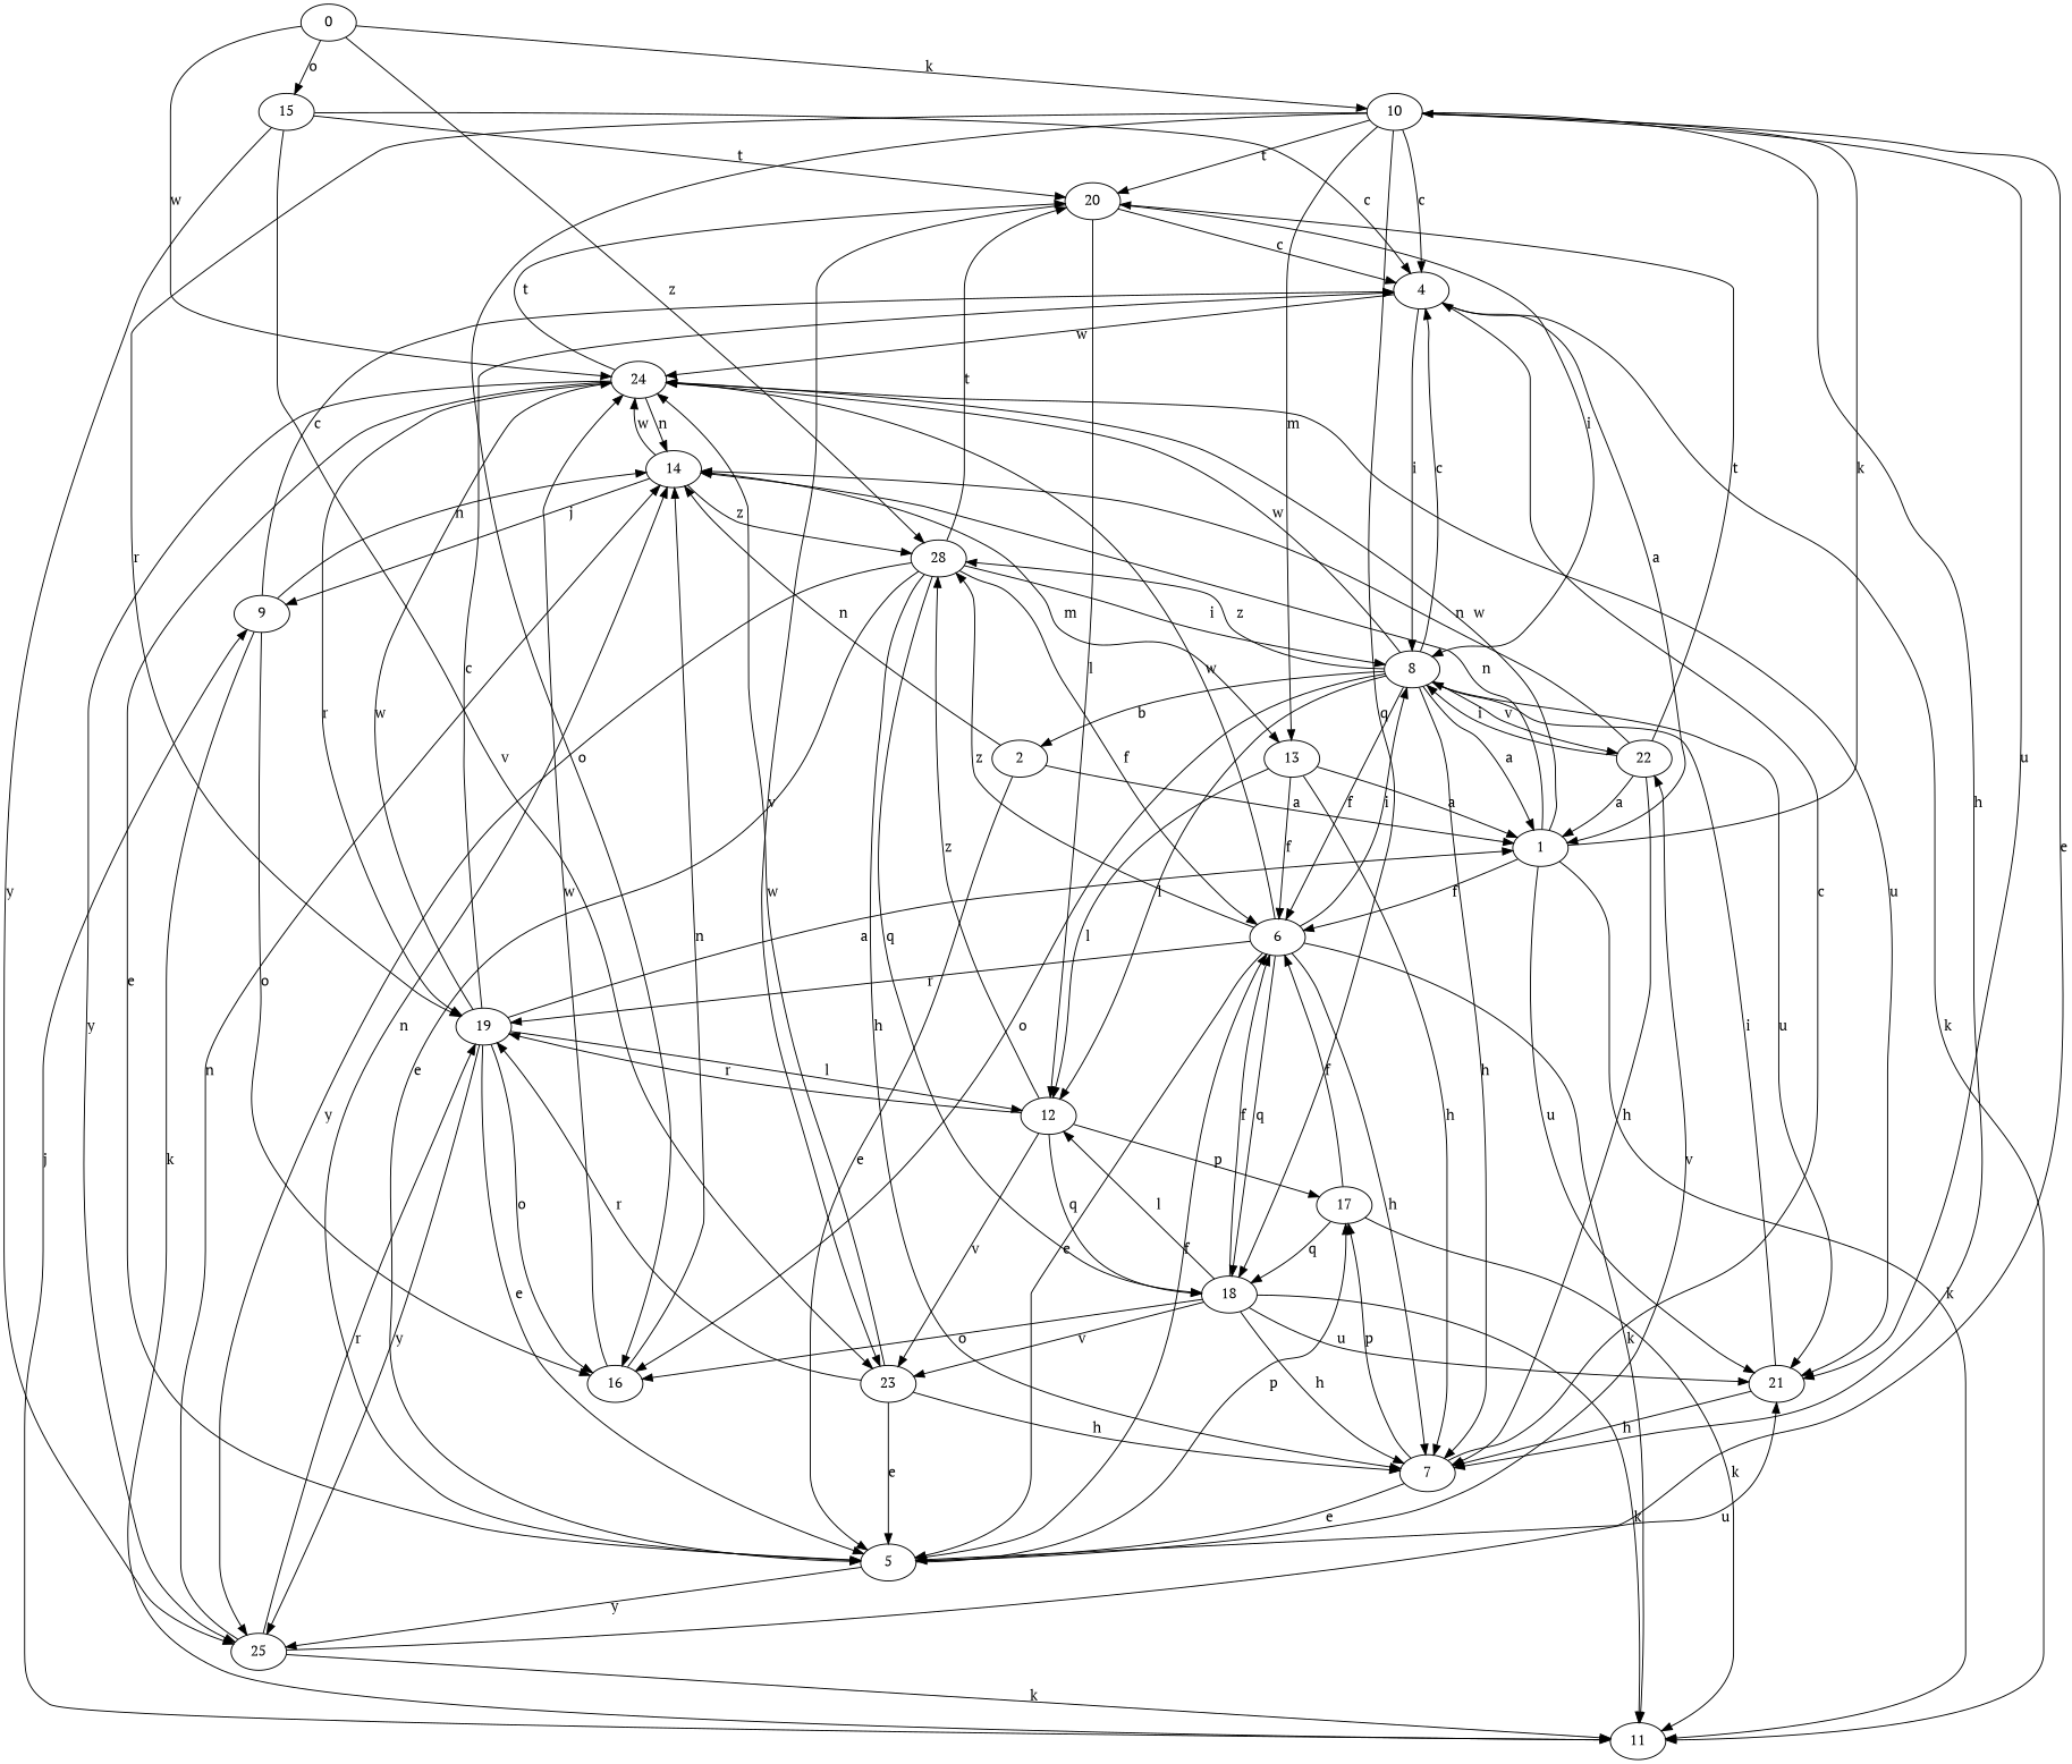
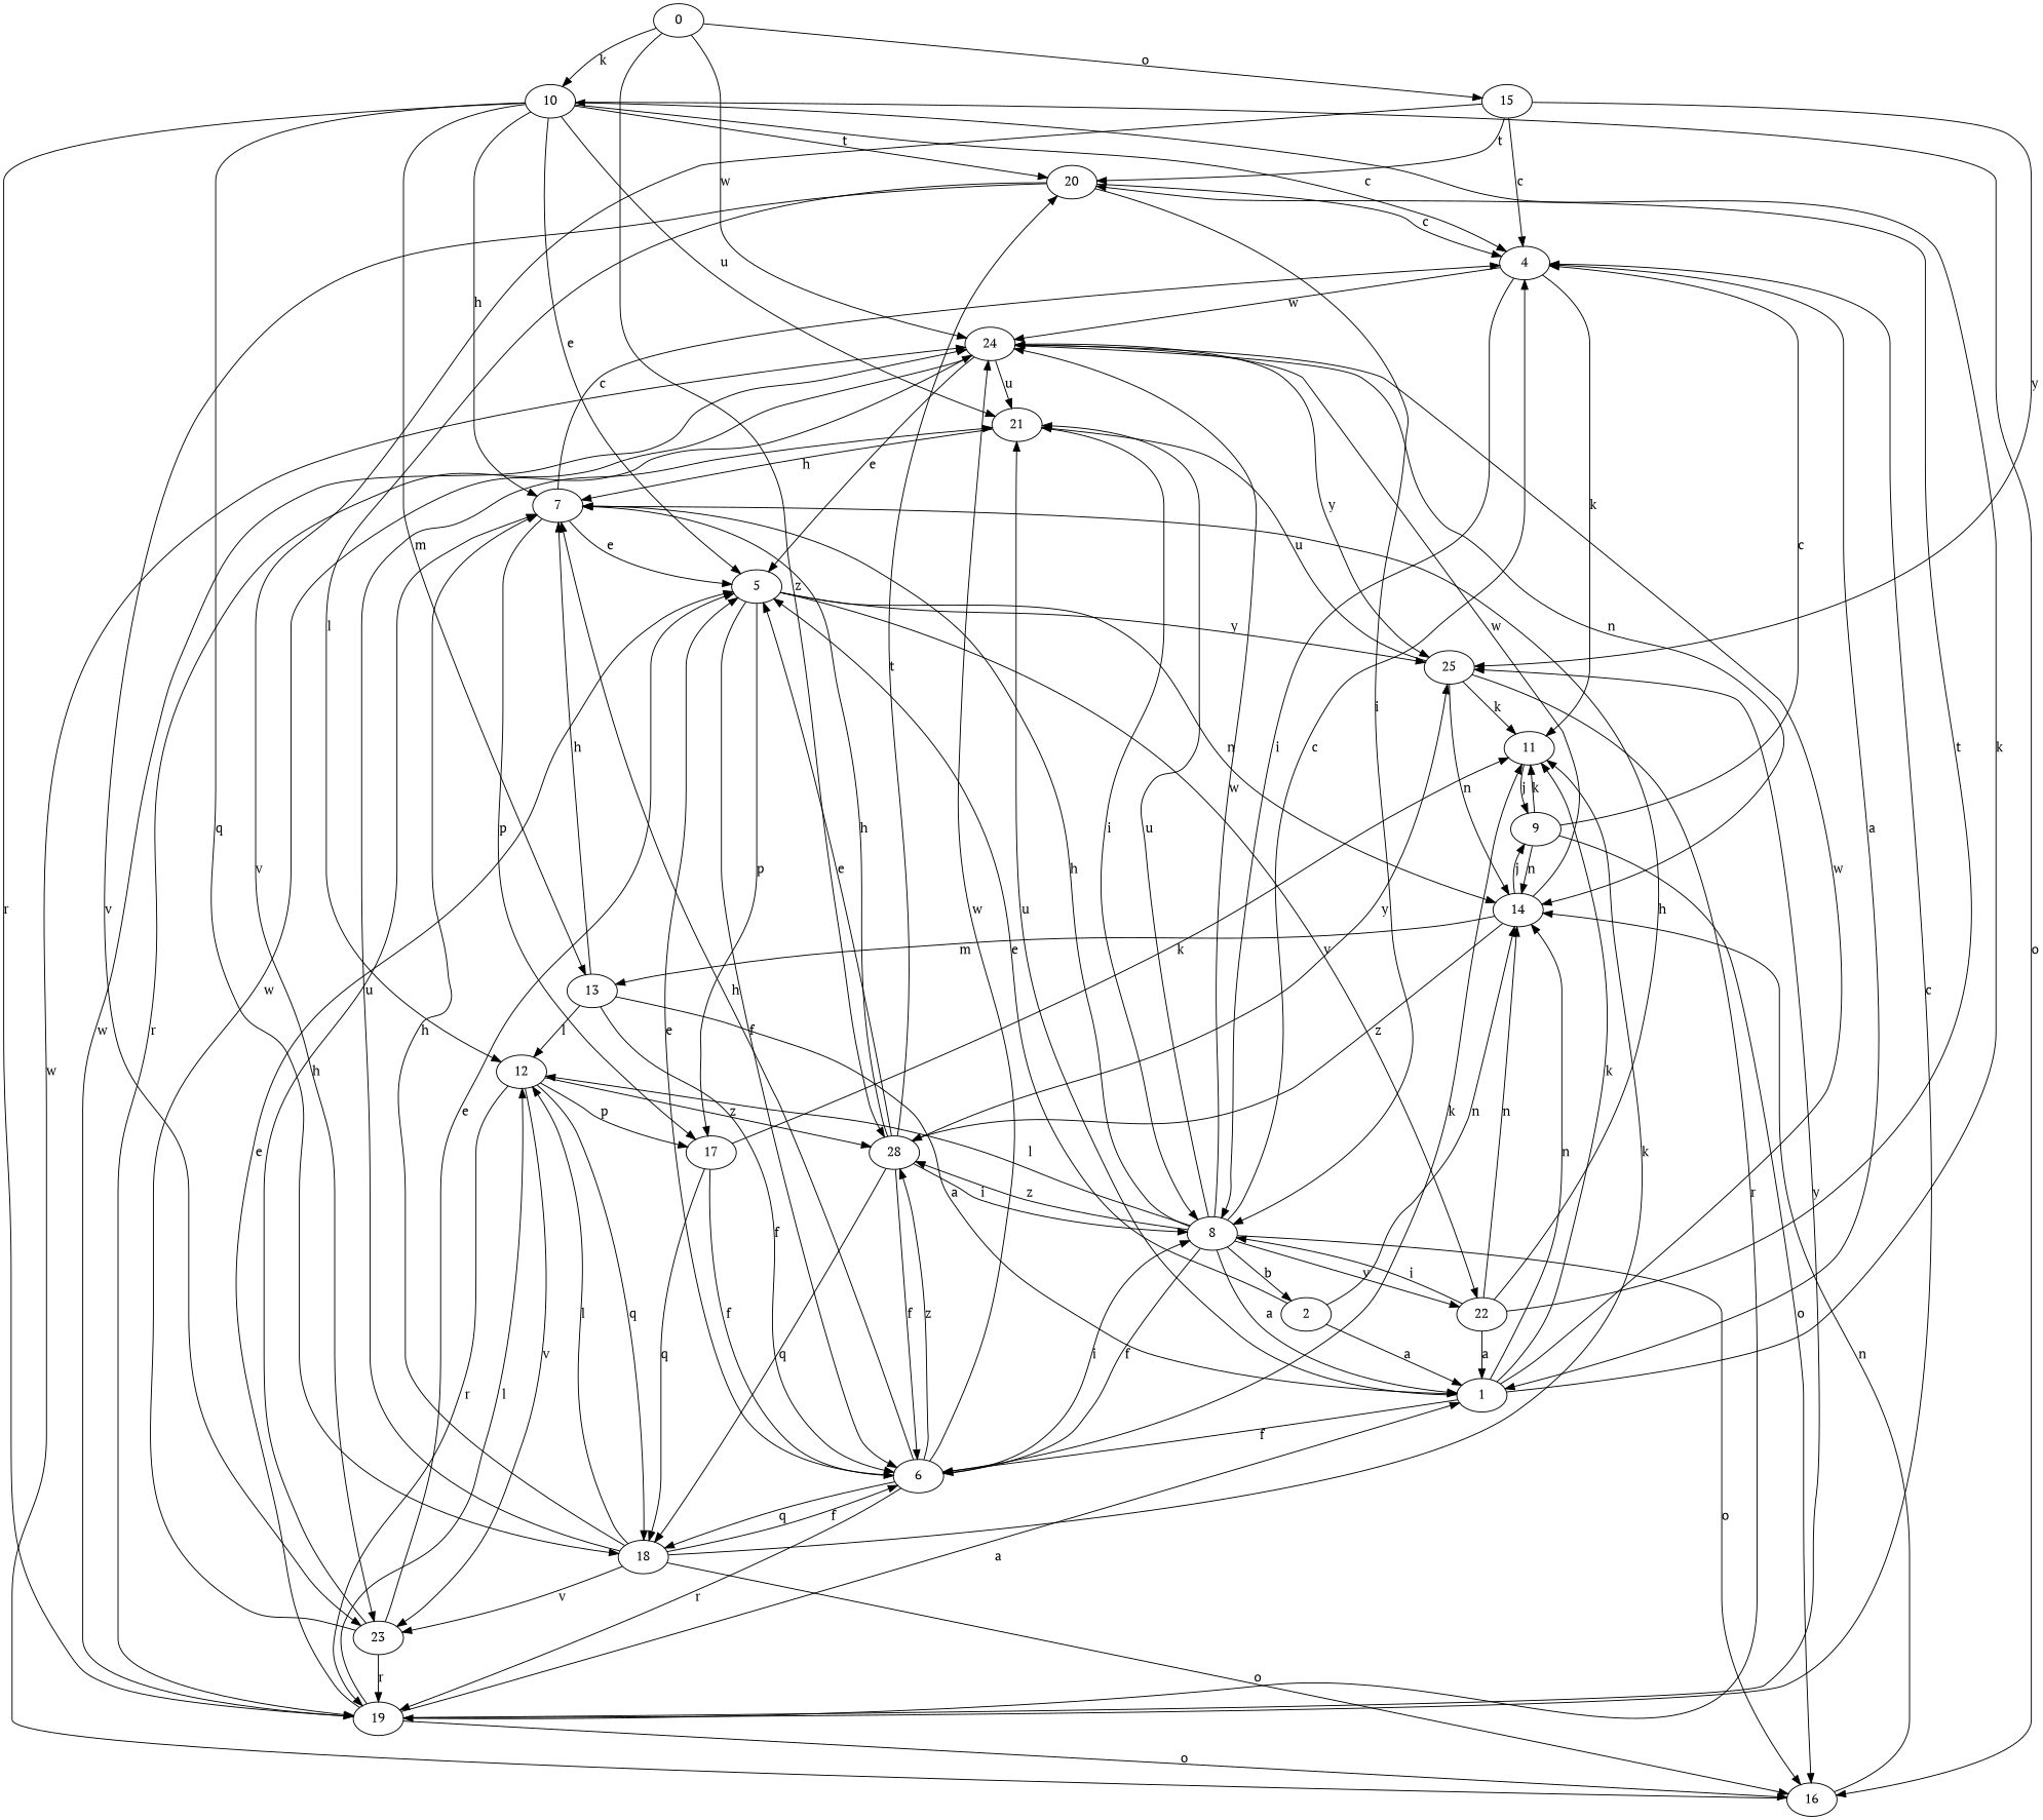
  strict digraph {
    fontname="PT Serif"
    node [fontname="PT Serif"]
    edge [fontname="PT Serif"]
    0
    10
    15
    24
    28
    20
    21
    5
    4
    7
    18
    19
    16
    13
    25
    23
    14
    6
    8
    1
    11
    9
    12
    2
    17
    22
    0 -> 10 [label=k]
    0 -> 15 [label=o]
    0 -> 24 [label=w]
    0 -> 28 [label=z]
    10 -> 20 [label=t]
    10 -> 21 [label=u]
    10 -> 5 [label=e]
    10 -> 4 [label=c]
    10 -> 7 [label=h]
    10 -> 18 [label=q]
    10 -> 19 [label=r]
    10 -> 16 [label=o]
    10 -> 13 [label=m]
    15 -> 20 [label=t]
    15 -> 4 [label=c]
    15 -> 25 [label=y]
    15 -> 23 [label=v]
-   24 -> 20 [label=t]
    24 -> 21 [label=u]
    24 -> 5 [label=e]
    24 -> 19 [label=r]
    24 -> 25 [label=y]
    24 -> 14 [label=n]
    28 -> 20 [label=t]
    28 -> 5 [label=e]
    28 -> 7 [label=h]
    28 -> 18 [label=q]
    28 -> 25 [label=y]
    28 -> 6 [label=f]
    28 -> 8 [label=i]
    20 -> 4 [label=c]
    20 -> 23 [label=v]
    20 -> 8 [label=i]
    20 -> 12 [label=l]
    21 -> 7 [label=h]
    21 -> 8 [label=i]
    5 -> 25 [label=y]
    5 -> 14 [label=n]
    5 -> 6 [label=f]
    5 -> 17 [label=p]
    5 -> 22 [label=v]
    4 -> 24 [label=w]
    4 -> 8 [label=i]
    4 -> 1 [label=a]
    4 -> 11 [label=k]
    7 -> 5 [label=e]
    7 -> 4 [label=c]
    7 -> 17 [label=p]
    18 -> 21 [label=u]
    18 -> 7 [label=h]
    18 -> 16 [label=o]
    18 -> 23 [label=v]
    18 -> 6 [label=f]
    18 -> 11 [label=k]
    18 -> 12 [label=l]
    19 -> 24 [label=w]
    19 -> 5 [label=e]
    19 -> 4 [label=c]
    19 -> 16 [label=o]
    19 -> 25 [label=y]
    19 -> 1 [label=a]
    19 -> 12 [label=l]
    16 -> 24 [label=w]
    16 -> 14 [label=n]
    13 -> 7 [label=h]
    13 -> 6 [label=f]
    13 -> 1 [label=a]
    13 -> 12 [label=l]
    25 -> 21 [label=u]
    25 -> 19 [label=r]
    25 -> 14 [label=n]
    25 -> 11 [label=k]
    23 -> 24 [label=w]
    23 -> 5 [label=e]
    23 -> 7 [label=h]
    23 -> 19 [label=r]
    14 -> 24 [label=w]
    14 -> 28 [label=z]
    14 -> 13 [label=m]
    14 -> 9 [label=j]
    6 -> 24 [label=w]
    6 -> 28 [label=z]
    6 -> 5 [label=e]
    6 -> 7 [label=h]
    6 -> 18 [label=q]
    6 -> 19 [label=r]
    6 -> 8 [label=i]
    6 -> 11 [label=k]
    8 -> 24 [label=w]
    8 -> 28 [label=z]
    8 -> 21 [label=u]
    8 -> 4 [label=c]
    8 -> 7 [label=h]
    8 -> 16 [label=o]
    8 -> 6 [label=f]
    8 -> 1 [label=a]
    8 -> 12 [label=l]
    8 -> 2 [label=b]
    8 -> 22 [label=v]
    1 -> 10 [label=k]
    1 -> 24 [label=w]
    1 -> 21 [label=u]
    1 -> 14 [label=n]
    1 -> 6 [label=f]
    1 -> 11 [label=k]
    11 -> 9 [label=j]
    9 -> 4 [label=c]
    9 -> 16 [label=o]
    9 -> 14 [label=n]
    9 -> 11 [label=k]
    12 -> 28 [label=z]
    12 -> 18 [label=q]
    12 -> 19 [label=r]
    12 -> 23 [label=v]
    12 -> 17 [label=p]
    2 -> 5 [label=e]
    2 -> 14 [label=n]
    2 -> 1 [label=a]
    17 -> 18 [label=q]
    17 -> 6 [label=f]
    17 -> 11 [label=k]
    22 -> 20 [label=t]
    22 -> 7 [label=h]
    22 -> 14 [label=n]
    22 -> 8 [label=i]
    22 -> 1 [label=a]
  }
